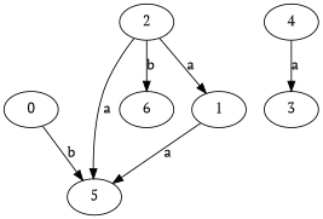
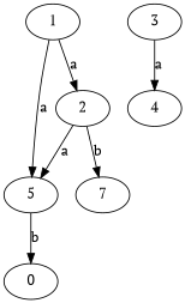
  strict digraph {
    fontname="PT Serif"
    node [fontname="PT Serif"]
    edge [fontname="PT Serif"]
    0
    5
    2
-   7 [label=6]
+   7
    3
    4
    1
-   0 -> 5 [label=b]
+   5 -> 0 [label=b]
    2 -> 5 [label=a]
    2 -> 7 [label=b]
-   4 -> 3 [label=a]
+   3 -> 4 [label=a]
    1 -> 5 [label=a]
-   2 -> 1 [label=a]
+   1 -> 2 [label=a]
  }
